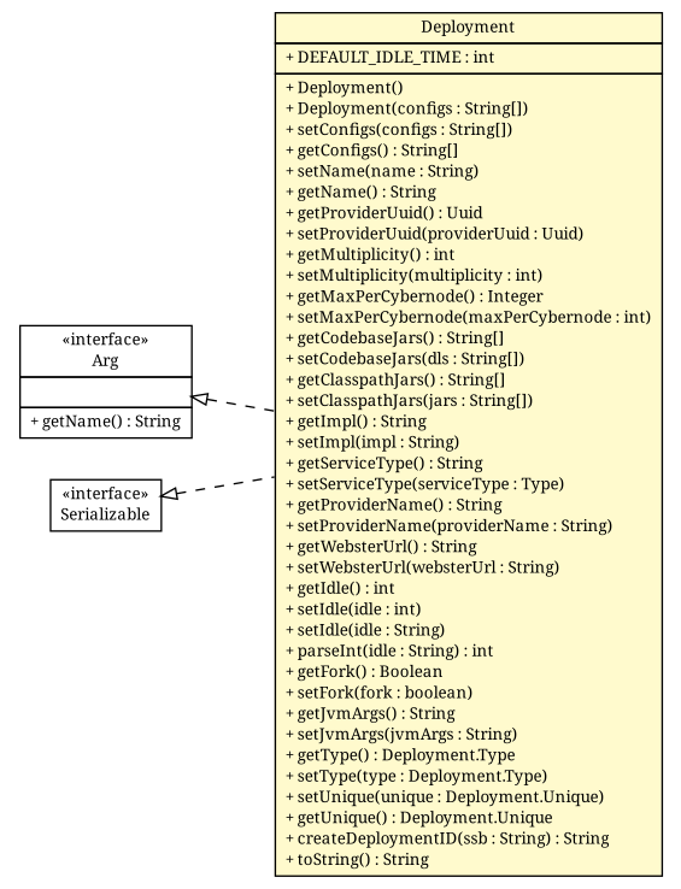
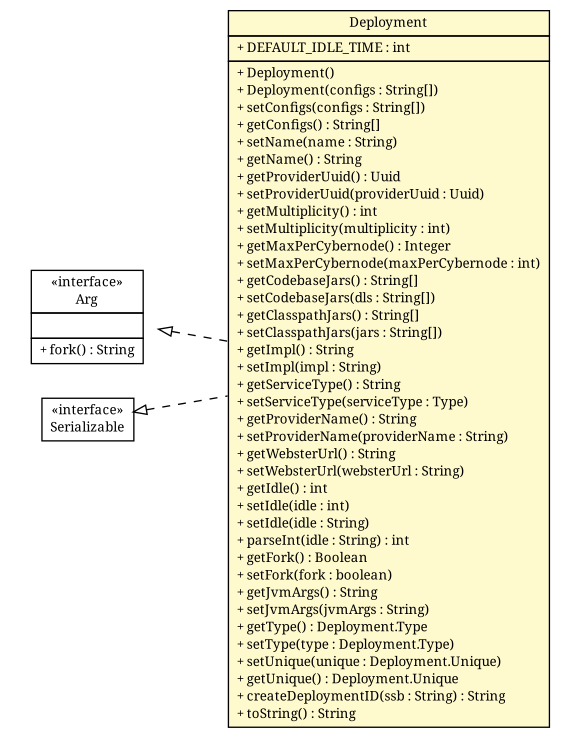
  digraph {
    fontname="Noto Serif"
    nodesep=0.25
    rankdir=LR
    ranksep=0.5
    node [fontcolor=black fontname="Noto Serif" fontsize=10.0 shape=plaintext]
    edge [arrowtail=empty dir=back fontname="Noto Serif" fontsize=10 headport=p labelfontname=Helvetica labelfontsize=10 style=dashed tailport=p]
    n1 [label=<<table title="sorcer.core.deploy.Deployment" border="0" cellborder="1" cellspacing="0" cellpadding="2" port="p" bgcolor="lemonChiffon" href="./Deployment.html"> 		<tr><td><table border="0" cellspacing="0" cellpadding="1"> <tr><td align="center" balign="center"> Deployment </td></tr> 		</table></td></tr> 		<tr><td><table border="0" cellspacing="0" cellpadding="1"> <tr><td align="left" balign="left"> + DEFAULT_IDLE_TIME : int </td></tr> 		</table></td></tr> 		<tr><td><table border="0" cellspacing="0" cellpadding="1"> <tr><td align="left" balign="left"> + Deployment() </td></tr> <tr><td align="left" balign="left"> + Deployment(configs : String[]) </td></tr> <tr><td align="left" balign="left"> + setConfigs(configs : String[]) </td></tr> <tr><td align="left" balign="left"> + getConfigs() : String[] </td></tr> <tr><td align="left" balign="left"> + setName(name : String) </td></tr> <tr><td align="left" balign="left"> + getName() : String </td></tr> <tr><td align="left" balign="left"> + getProviderUuid() : Uuid </td></tr> <tr><td align="left" balign="left"> + setProviderUuid(providerUuid : Uuid) </td></tr> <tr><td align="left" balign="left"> + getMultiplicity() : int </td></tr> <tr><td align="left" balign="left"> + setMultiplicity(multiplicity : int) </td></tr> <tr><td align="left" balign="left"> + getMaxPerCybernode() : Integer </td></tr> <tr><td align="left" balign="left"> + setMaxPerCybernode(maxPerCybernode : int) </td></tr> <tr><td align="left" balign="left"> + getCodebaseJars() : String[] </td></tr> <tr><td align="left" balign="left"> + setCodebaseJars(dls : String[]) </td></tr> <tr><td align="left" balign="left"> + getClasspathJars() : String[] </td></tr> <tr><td align="left" balign="left"> + setClasspathJars(jars : String[]) </td></tr> <tr><td align="left" balign="left"> + getImpl() : String </td></tr> <tr><td align="left" balign="left"> + setImpl(impl : String) </td></tr> <tr><td align="left" balign="left"> + getServiceType() : String </td></tr> <tr><td align="left" balign="left"> + setServiceType(serviceType : Type) </td></tr> <tr><td align="left" balign="left"> + getProviderName() : String </td></tr> <tr><td align="left" balign="left"> + setProviderName(providerName : String) </td></tr> <tr><td align="left" balign="left"> + getWebsterUrl() : String </td></tr> <tr><td align="left" balign="left"> + setWebsterUrl(websterUrl : String) </td></tr> <tr><td align="left" balign="left"> + getIdle() : int </td></tr> <tr><td align="left" balign="left"> + setIdle(idle : int) </td></tr> <tr><td align="left" balign="left"> + setIdle(idle : String) </td></tr> <tr><td align="left" balign="left"> + parseInt(idle : String) : int </td></tr> <tr><td align="left" balign="left"> + getFork() : Boolean </td></tr> <tr><td align="left" balign="left"> + setFork(fork : boolean) </td></tr> <tr><td align="left" balign="left"> + getJvmArgs() : String </td></tr> <tr><td align="left" balign="left"> + setJvmArgs(jvmArgs : String) </td></tr> <tr><td align="left" balign="left"> + getType() : Deployment.Type </td></tr> <tr><td align="left" balign="left"> + setType(type : Deployment.Type) </td></tr> <tr><td align="left" balign="left"> + setUnique(unique : Deployment.Unique) </td></tr> <tr><td align="left" balign="left"> + getUnique() : Deployment.Unique </td></tr> <tr><td align="left" balign="left"> + createDeploymentID(ssb : String) : String </td></tr> <tr><td align="left" balign="left"> + toString() : String </td></tr> 		</table></td></tr> 		</table>>]
-   n2 [label=<<table title="sorcer.service.Arg" border="0" cellborder="1" cellspacing="0" cellpadding="2" port="p" href="../../service/Arg.html"> 		<tr><td><table border="0" cellspacing="0" cellpadding="1"> <tr><td align="center" balign="center"> &#171;interface&#187; </td></tr> <tr><td align="center" balign="center"> Arg </td></tr> 		</table></td></tr> 		<tr><td><table border="0" cellspacing="0" cellpadding="1"> <tr><td align="left" balign="left">  </td></tr> 		</table></td></tr> 		<tr><td><table border="0" cellspacing="0" cellpadding="1"> <tr><td align="left" balign="left"> + getName() : String </td></tr> 		</table></td></tr> 		</table>>]
+   n2 [label=<<table title="sorcer.service.Arg" border="0" cellborder="1" cellspacing="0" cellpadding="2" port="p" href="../../service/Arg.html"> 		<tr><td><table border="0" cellspacing="0" cellpadding="1"> <tr><td align="center" balign="center"> &#171;interface&#187; </td></tr> <tr><td align="center" balign="center"> Arg </td></tr> 		</table></td></tr> 		<tr><td><table border="0" cellspacing="0" cellpadding="1"> <tr><td align="left" balign="left">  </td></tr> 		</table></td></tr> 		<tr><td><table border="0" cellspacing="0" cellpadding="1"> <tr><td align="left" balign="left"> + fork() : String </td></tr> 		</table></td></tr> 		</table>>]
    n3 [label=<<table title="java.io.Serializable" border="0" cellborder="1" cellspacing="0" cellpadding="2" port="p" href="http://docs.oracle.com/javase/7/docs/api/java/io/Serializable.html"> 		<tr><td><table border="0" cellspacing="0" cellpadding="1"> <tr><td align="center" balign="center"> &#171;interface&#187; </td></tr> <tr><td align="center" balign="center"> Serializable </td></tr> 		</table></td></tr> 		</table>>]
    n2 -> n1
    n3 -> n1
  }
